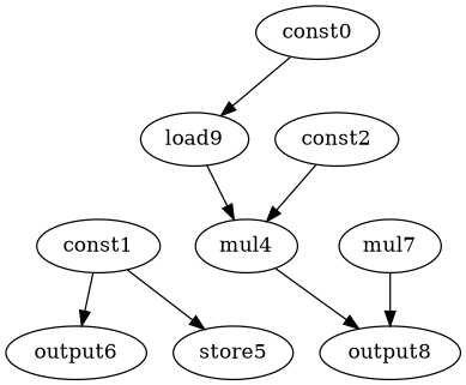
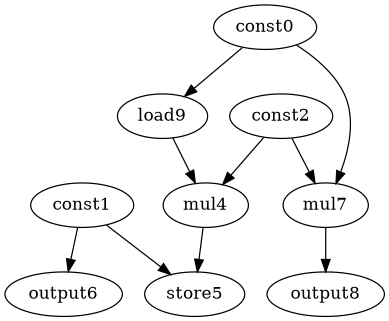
  digraph {
    node [opcode=mul]
    edge [operand=0]
    mul7
    const0 [opcode=const]
    n3 [label=load9]
    output8 [opcode=output]
    mul4
    store5 [opcode=store]
    const1 [opcode=const]
    output6 [opcode=output]
    const2 [opcode=const]
    mul7 -> output8
+   const0 -> mul7
    const0 -> n3
    n3 -> mul4
-   mul4 -> output8 [operand=1]
+   mul4 -> store5 [operand=1]
    const1 -> store5
    const1 -> output6
+   const2 -> mul7 [operand=1]
    const2 -> mul4 [operand=1]
  }
